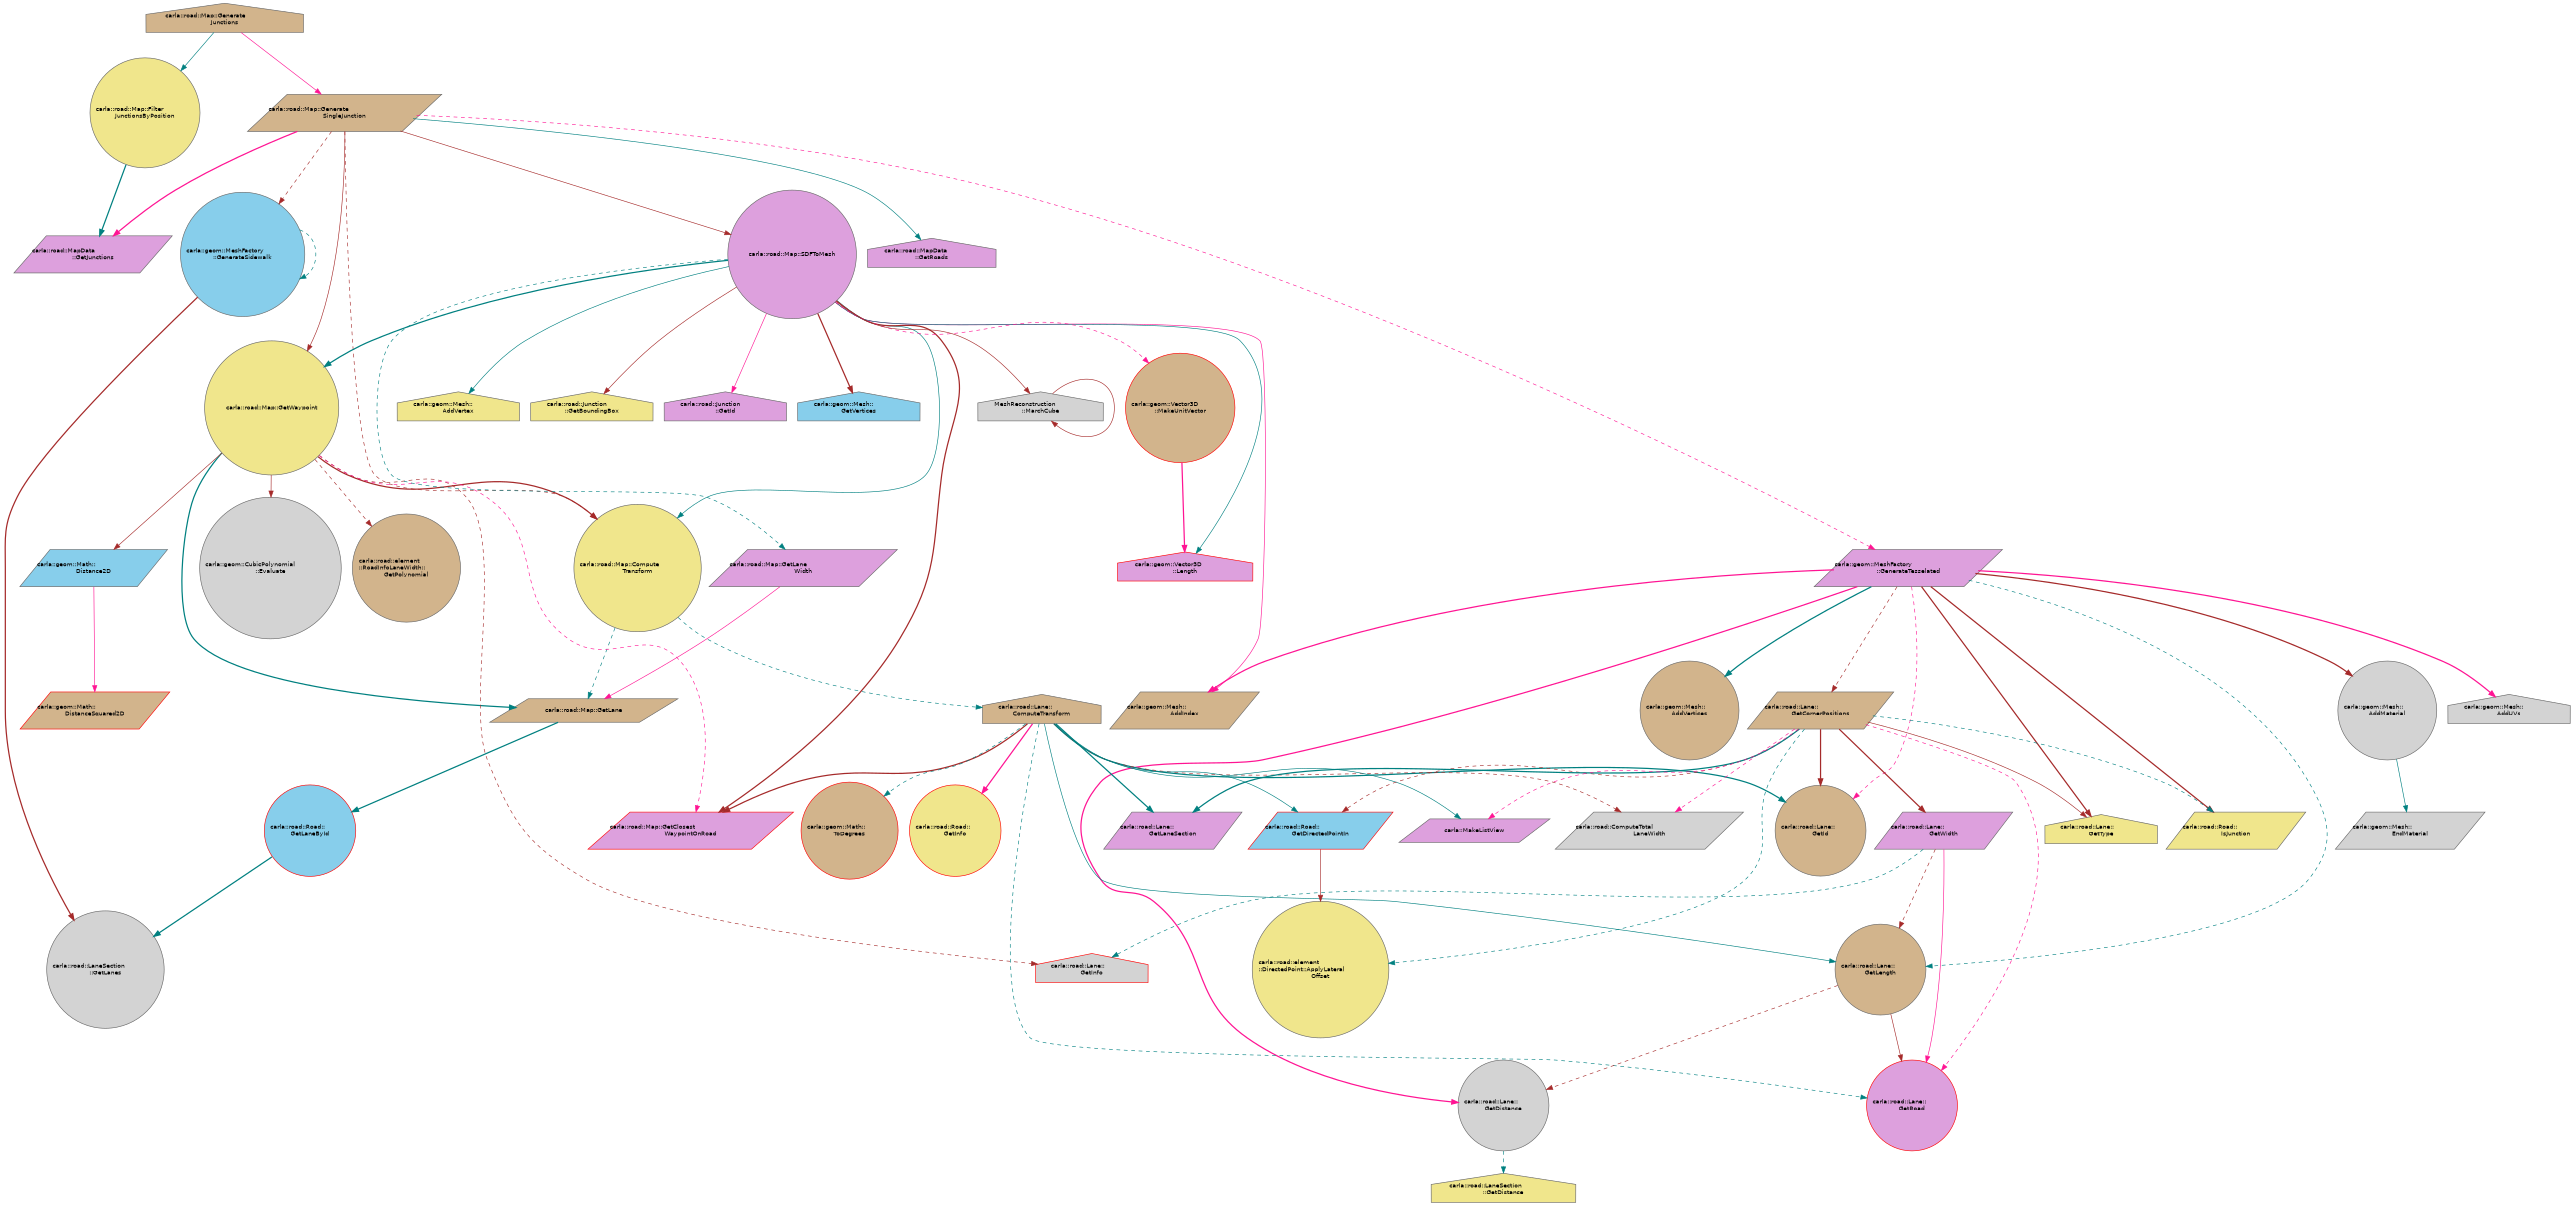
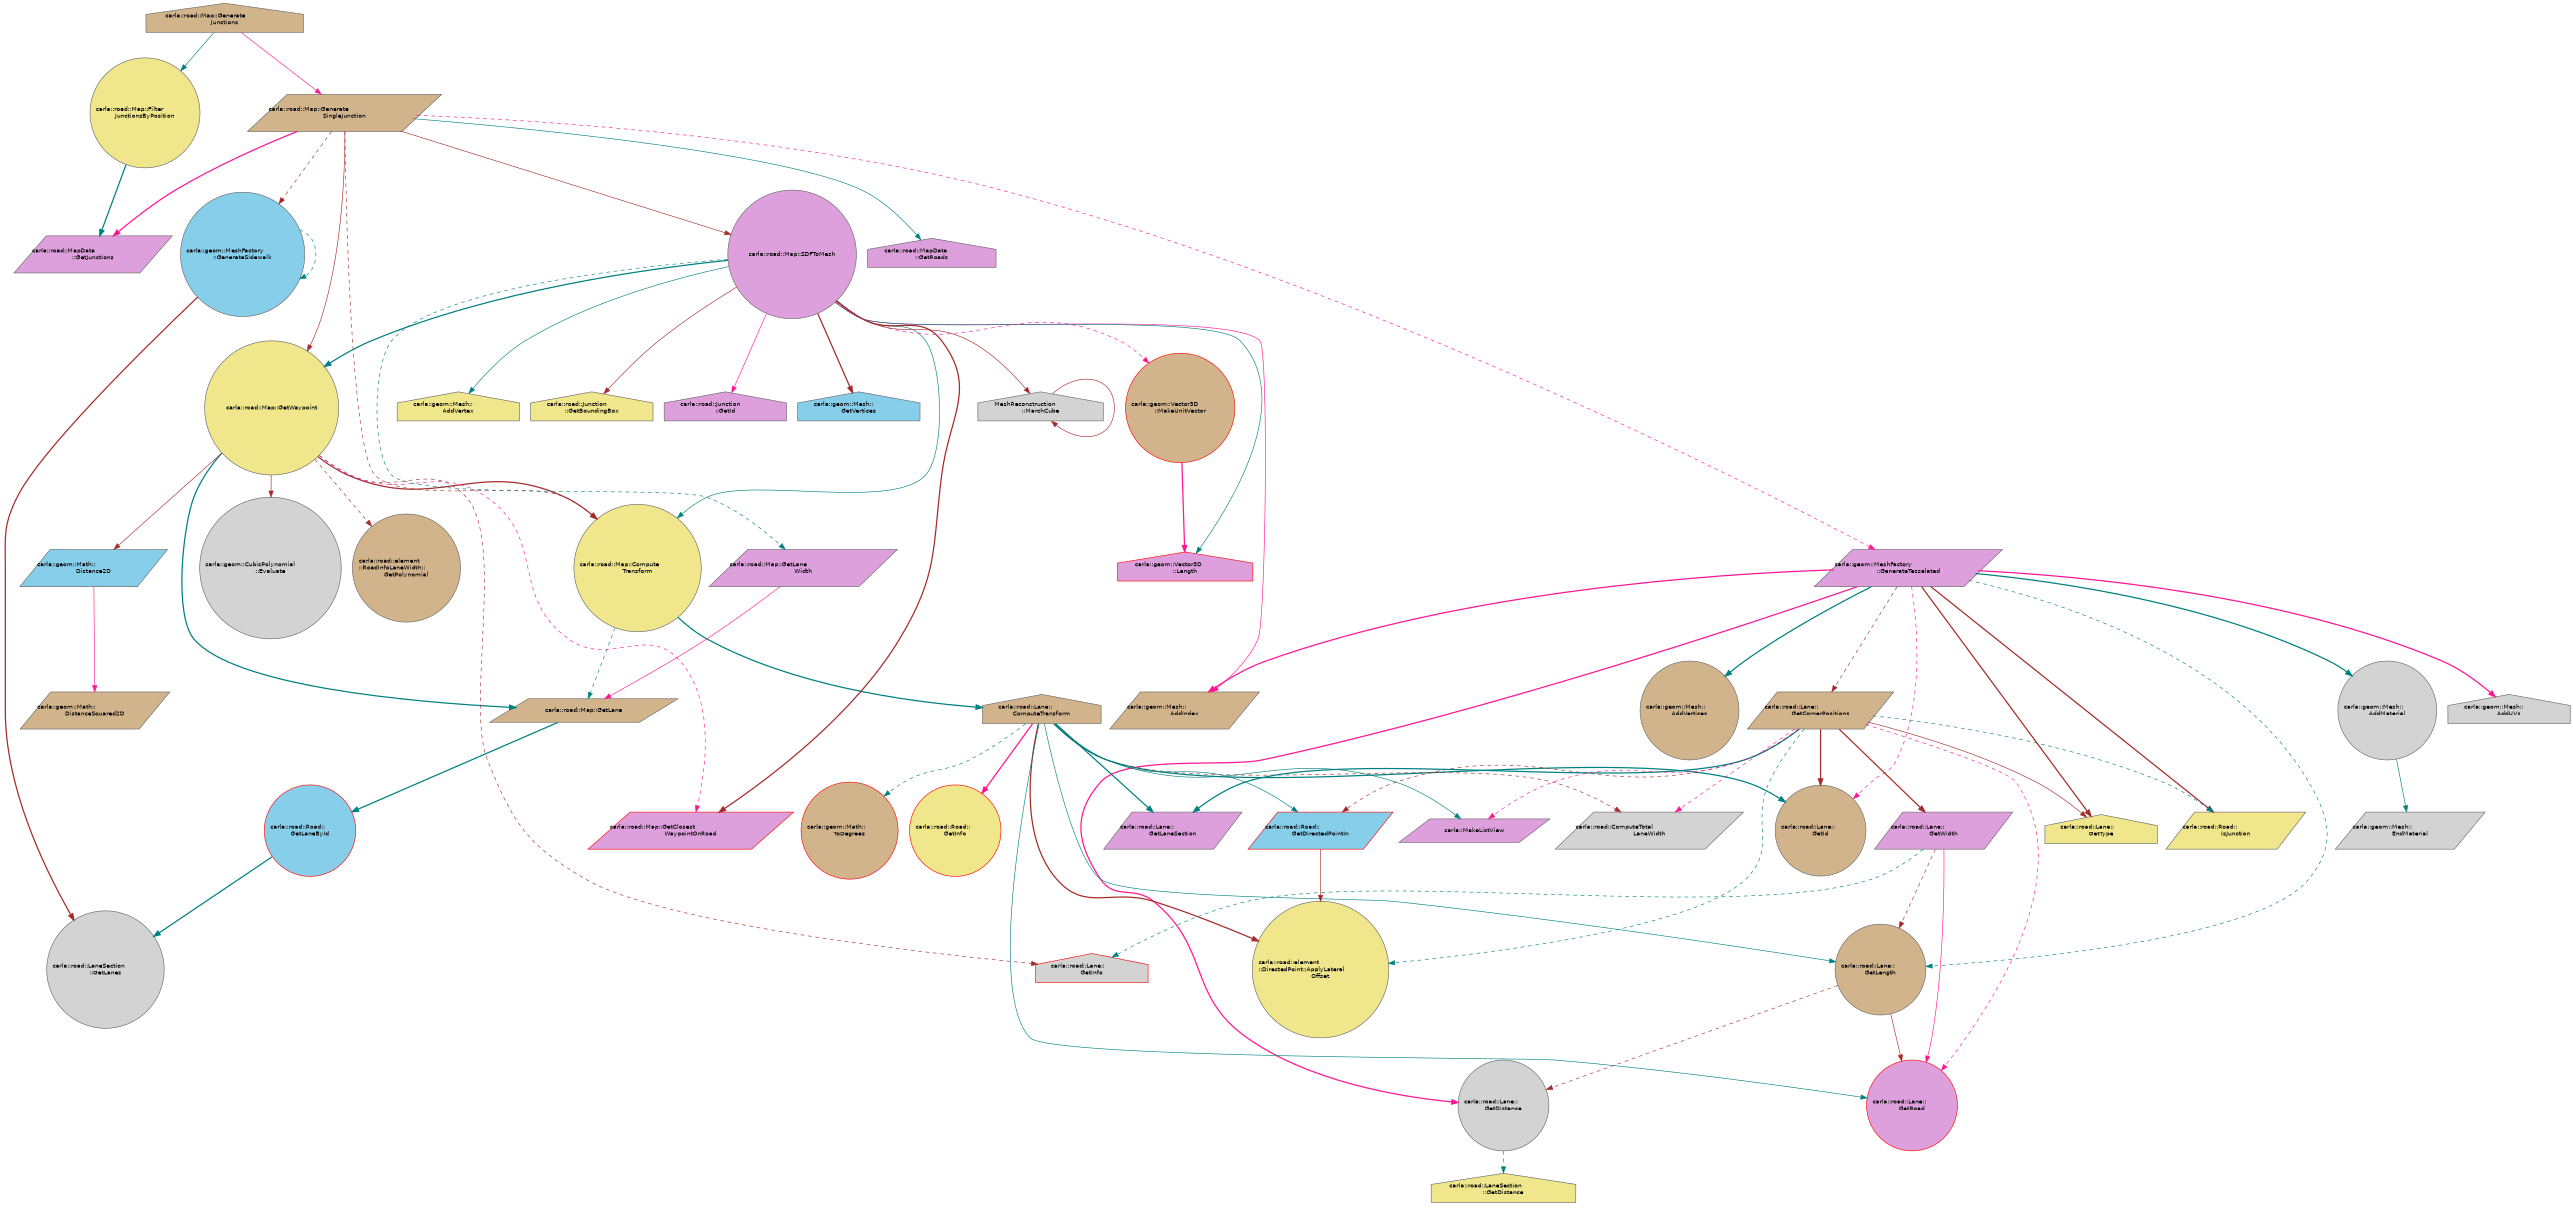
  digraph {
    rankdir=TB
    node [color=grey40 fillcolor=tan fontname=Helvetica fontsize=10 shape=circle style=filled]
    edge [color=teal fontname=Helvetica fontsize=10 labelfontname=Helvetica labelfontsize=10 style=solid]
    n1 [color=gray40 fontcolor=black height=0.2 label="carla::road::Map::Generate\lJunctions" shape=house width=0.4]
    n2 [fillcolor=khaki height=0.2 label="carla::road::Map::Filter\lJunctionsByPosition" width=0.4]
    n3 [height=0.2 label="carla::road::Map::Generate\lSingleJunction" shape=parallelogram width=0.4]
    n4 [fillcolor=plum height=0.2 label="carla::road::MapData\l::GetJunctions" shape=parallelogram width=0.4]
    n5 [fillcolor=khaki height=0.2 label="carla::road::Map::Compute\lTransform" width=0.4]
    n6 [fillcolor=skyblue height=0.2 label="carla::geom::MeshFactory\l::GenerateSidewalk" width=0.4]
    n7 [fillcolor=plum height=0.2 label="carla::geom::MeshFactory\l::GenerateTesselated" shape=parallelogram width=0.4]
    n8 [fillcolor=plum height=0.2 label="carla::road::MapData\l::GetRoads" shape=house width=0.4]
    n9 [fillcolor=khaki height=0.2 label="carla::road::Map::GetWaypoint" width=0.4]
    n10 [fillcolor=plum height=0.2 label="carla::road::Map::SDFToMesh" width=0.4]
    n11 [height=0.2 label="carla::road::Lane::\lComputeTransform" shape=house width=0.4]
    n12 [height=0.2 label="carla::road::Map::GetLane" shape=parallelogram width=0.4]
    n13 [fillcolor=lightgrey height=0.2 label="carla::road::LaneSection\l::GetLanes" width=0.4]
    n14 [height=0.2 label="carla::road::Lane::\lGetId" width=0.4]
    n15 [height=0.2 label="carla::road::Lane::\lGetLength" width=0.4]
    n16 [fillcolor=lightgrey height=0.2 label="carla::road::Lane::\lGetDistance" width=0.4]
    n17 [height=0.2 label="carla::geom::Mesh::\lAddIndex" shape=parallelogram width=0.4]
    n18 [fillcolor=lightgrey height=0.2 label="carla::geom::Mesh::\lAddMaterial" width=0.4]
    n19 [fillcolor=lightgrey height=0.2 label="carla::geom::Mesh::\lAddUVs" shape=house width=0.4]
    n20 [height=0.2 label="carla::geom::Mesh::\lAddVertices" width=0.4]
    n21 [height=0.2 label="carla::road::Lane::\lGetCornerPositions" shape=parallelogram width=0.4]
    n22 [fillcolor=khaki height=0.2 label="carla::road::Lane::\lGetType" shape=house width=0.4]
    n23 [fillcolor=khaki height=0.2 label="carla::road::Road::\lIsJunction" shape=parallelogram width=0.4]
    n24 [color=red fillcolor=lightgrey height=0.2 label="carla::road::Lane::\lGetInfo" shape=house width=0.4]
    n25 [fillcolor=skyblue height=0.2 label="carla::geom::Math::\lDistance2D" shape=parallelogram width=0.4]
    n26 [fillcolor=lightgrey height=0.2 label="carla::geom::CubicPolynomial\l::Evaluate" width=0.4]
    n27 [color=red fillcolor=plum height=0.2 label="carla::road::Map::GetClosest\lWaypointOnRoad" shape=parallelogram width=0.4]
    n28 [height=0.2 label="carla::road::element\l::RoadInfoLaneWidth::\lGetPolynomial" width=0.4]
    n29 [fillcolor=khaki height=0.2 label="carla::geom::Mesh::\lAddVertex" shape=house width=0.4]
    n30 [fillcolor=khaki height=0.2 label="carla::road::Junction\l::GetBoundingBox" shape=house width=0.4]
    n31 [fillcolor=plum height=0.2 label="carla::road::Junction\l::GetId" shape=house width=0.4]
    n32 [fillcolor=plum height=0.2 label="carla::road::Map::GetLane\lWidth" shape=parallelogram width=0.4]
    n33 [fillcolor=skyblue height=0.2 label="carla::geom::Mesh::\lGetVertices" shape=house width=0.4]
    n34 [color=red fillcolor=plum height=0.2 label="carla::geom::Vector3D\l::Length" shape=house width=0.4]
    n35 [color=red height=0.2 label="carla::geom::Vector3D\l::MakeUnitVector" width=0.4]
    n36 [fillcolor=lightgrey height=0.2 label="MeshReconstruction\l::MarchCube" shape=house width=0.4]
    n37 [fillcolor=khaki height=0.2 label="carla::road::element\l::DirectedPoint::ApplyLateral\lOffset" width=0.4]
    n38 [fillcolor=lightgrey height=0.2 label="carla::road::ComputeTotal\lLaneWidth" shape=parallelogram width=0.4]
    n39 [color=red fillcolor=skyblue height=0.2 label="carla::road::Road::\lGetDirectedPointIn" shape=parallelogram width=0.4]
    n40 [color=red fillcolor=khaki height=0.2 label="carla::road::Road::\lGetInfo" width=0.4]
    n41 [fillcolor=plum height=0.2 label="carla::road::Lane::\lGetLaneSection" shape=parallelogram width=0.4]
    n42 [color=red fillcolor=plum height=0.2 label="carla::road::Lane::\lGetRoad" width=0.4]
    n43 [fillcolor=plum height=0.2 label="carla::MakeListView" shape=parallelogram width=0.4]
    n44 [color=red height=0.2 label="carla::geom::Math::\lToDegrees" width=0.4]
    n45 [color=red fillcolor=skyblue height=0.2 label="carla::road::Road::\lGetLaneById" width=0.4]
    n46 [fillcolor=khaki height=0.2 label="carla::road::LaneSection\l::GetDistance" shape=house width=0.4]
    n47 [fillcolor=lightgrey height=0.2 label="carla::geom::Mesh::\lEndMaterial" shape=parallelogram width=0.4]
    n48 [fillcolor=plum height=0.2 label="carla::road::Lane::\lGetWidth" shape=parallelogram width=0.4]
-   n49 [color=red height=0.2 label="carla::geom::Math::\lDistanceSquared2D" shape=parallelogram width=0.4]
+   n49 [height=0.2 label="carla::geom::Math::\lDistanceSquared2D" shape=parallelogram width=0.4]
    n1 -> n2
    n1 -> n3 [color=deeppink]
    n2 -> n4 [style=bold]
    n3 -> n4 [color=deeppink style=bold]
    n3 -> n5 [color=brown style=dashed]
    n3 -> n6 [color=brown style=dashed]
    n3 -> n7 [color=deeppink style=dashed]
    n3 -> n8
    n3 -> n9 [color=brown]
    n3 -> n10 [color=brown]
-   n5 -> n11 [style=dashed]
+   n5 -> n11 [style=bold]
    n5 -> n12 [style=dashed]
    n6 -> n6 [style=dashed]
    n6 -> n13 [color=brown style=bold]
    n7 -> n14 [color=deeppink style=dashed]
    n7 -> n15 [style=dashed]
    n7 -> n16 [color=deeppink style=bold]
    n7 -> n17 [color=deeppink style=bold]
-   n7 -> n18 [color=brown style=bold]
+   n7 -> n18 [style=bold]
    n7 -> n19 [color=deeppink style=bold]
    n7 -> n20 [style=bold]
    n7 -> n21 [color=brown style=dashed]
    n7 -> n22 [color=brown style=bold]
    n7 -> n23 [color=brown style=bold]
    n9 -> n5 [color=brown style=bold]
    n9 -> n12 [style=bold]
    n9 -> n24 [color=brown style=dashed]
    n9 -> n25 [color=brown]
    n9 -> n26 [color=brown]
    n9 -> n27 [color=deeppink style=dashed]
    n9 -> n28 [color=brown style=dashed]
    n10 -> n5
    n10 -> n9 [style=bold]
    n10 -> n17 [color=deeppink]
    n10 -> n27 [color=brown style=bold]
    n10 -> n29
    n10 -> n30 [color=brown]
    n10 -> n31 [color=deeppink]
    n10 -> n32 [style=dashed]
    n10 -> n33 [color=brown style=bold]
    n10 -> n34
    n10 -> n35 [color=deeppink style=dashed]
    n10 -> n36 [color=brown]
    n11 -> n14 [style=bold]
    n11 -> n15
-   n11 -> n27 [color=brown style=bold]
+   n11 -> n37 [color=brown style=bold]
    n11 -> n38 [color=brown style=dashed]
    n11 -> n39
    n11 -> n40 [color=deeppink style=bold]
    n11 -> n41 [style=bold]
-   n11 -> n42 [style=dashed]
+   n11 -> n42
    n11 -> n43
    n11 -> n44 [style=dashed]
    n12 -> n45 [style=bold]
    n15 -> n16 [color=brown style=dashed]
    n15 -> n42 [color=brown]
    n16 -> n46 [style=dashed]
    n18 -> n47
    n21 -> n14 [color=brown style=bold]
    n21 -> n22 [color=brown]
    n21 -> n23 [style=dashed]
    n21 -> n37 [style=dashed]
    n21 -> n38 [color=deeppink style=dashed]
    n21 -> n39 [color=brown style=dashed]
    n21 -> n41 [style=bold]
    n21 -> n42 [color=deeppink style=dashed]
    n21 -> n43 [color=deeppink style=dashed]
    n21 -> n48 [color=brown style=bold]
    n25 -> n49 [color=deeppink]
    n32 -> n12 [color=deeppink]
    n35 -> n34 [color=deeppink style=bold]
    n36 -> n36 [color=brown]
    n39 -> n37 [color=brown]
    n45 -> n13 [style=bold]
    n48 -> n15 [color=brown style=dashed]
    n48 -> n24 [style=dashed]
    n48 -> n42 [color=deeppink]
  }
